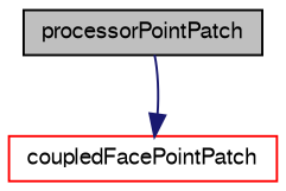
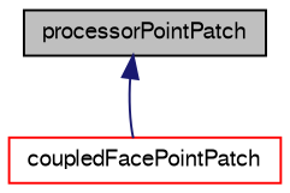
  digraph {
    node [fontname=FreeSans fontsize=10 shape=record]
    n1 [color=black fillcolor=grey75 fontcolor=black height=0.2 label=processorPointPatch style=filled width=0.4]
    n2 [color=red height=0.2 label=coupledFacePointPatch width=0.4]
-   n2 -> n1 [color=midnightblue dir=back fontname=FreeSans fontsize=10 labelfontname=FreeSans labelfontsize=10 style=solid]
+   n1 -> n2 [color=midnightblue dir=back fontname=FreeSans fontsize=10 labelfontname=FreeSans labelfontsize=10 style=solid]
  }
